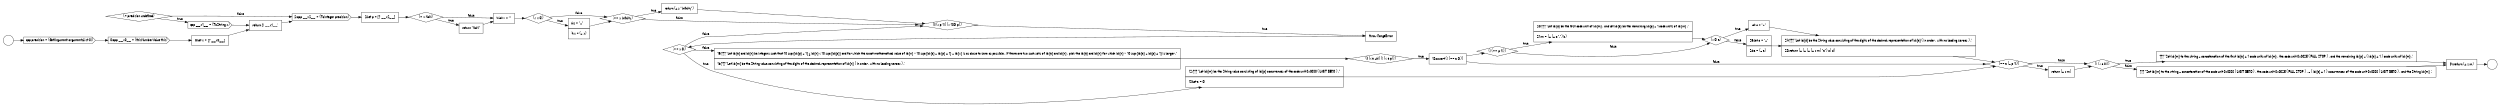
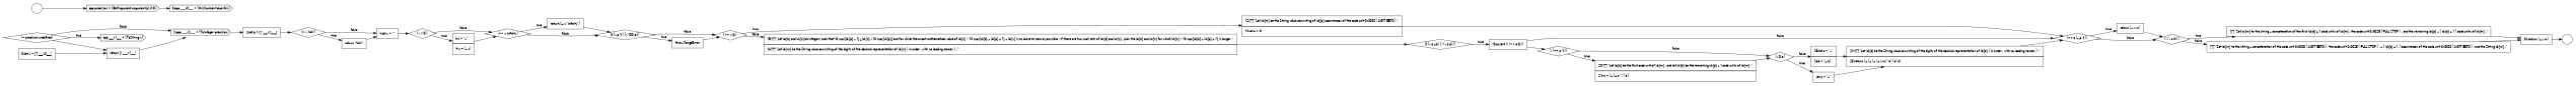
  digraph {
    fontname="Patrick Hand"
    rankdir=LR
    node [color=black fillcolor=white fontname="Patrick Hand" shape=none style=filled margin=0]
    edge [color=black fontname="Patrick Hand"]
    n1 [label=<<font color="black">(== x 0i)</font>> shape=diamond margin=""]
    n2 [label=<<font color="black">     <table border="0" cellborder="1" cellspacing="0" cellpadding="10">       <tr><td align="left">12:??? &quot;Let id:{m} be the String value consisting of id:{p} occurrences of the code unit 0x0030 ( DIGIT ZERO ) .&quot;</td></tr>       <tr><td align="left">13:let e = 0i</td></tr>     </table>   </font>>]
    n3 [label=<<font color="black">     <table border="0" cellborder="1" cellspacing="0" cellpadding="10">       <tr><td align="left">15:??? &quot;Let id:{e} and id:{n} be integers such that 10 sup:{id:{p} - 1} &le; id:{n} &lt; 10 sup:{id:{p}} and for which the exact mathematical value of id:{n} &times; 10 sup:{id:{e} - id:{p} + 1} - id:{x} is as close to zero as possible . If there are two such sets of id:{e} and id:{n} , pick the id:{e} and id:{n} for which id:{n} &times; 10 sup:{id:{e} - id:{p} + 1} is larger .&quot;</td></tr>       <tr><td align="left">16:??? &quot;Let id:{m} be the String value consisting of the digits of the decimal representation of id:{n} ( in order , with no leading zeroes ) .&quot;</td></tr>     </table>   </font>>]
    n4 [label=<<font color="black">(== e (- p 1i))</font>> shape=diamond margin=""]
    n5 [label=<<font color="black">(|| (&lt; e -6i) (! (&lt; e p)))</font>> shape=diamond margin=""]
    n6 [label=<<font color="black">     <table border="0" cellborder="1" cellspacing="0" cellpadding="10">       <tr><td align="left">2:let p = [? __x2__]</td></tr>     </table>   </font>>]
    n7 [label=<<font color="black">(= x NaN)</font>> shape=diamond margin=""]
    n8 [label=<<font color="black">     <table border="0" cellborder="1" cellspacing="0" cellpadding="10">       <tr><td align="left">4:let s = &quot;&quot;</td></tr>     </table>   </font>>]
    n9 [label=<<font color="black">     <table border="0" cellborder="1" cellspacing="0" cellpadding="10">       <tr><td align="left">return &quot;NaN&quot;</td></tr>     </table>   </font>>]
    n10 [label=<<font color="black">(&lt; 0i e)</font>> shape=diamond margin=""]
    n11 [label=<<font color="black">     <table border="0" cellborder="1" cellspacing="0" cellpadding="10">       <tr><td align="left">25:let c = &quot;-&quot;</td></tr>       <tr><td align="left">26:e = (- e)</td></tr>     </table>   </font>>]
    n12 [label=<<font color="black">     <table border="0" cellborder="1" cellspacing="0" cellpadding="10">       <tr><td align="left">let c = &quot;+&quot;</td></tr>     </table>   </font>>]
    n13 [label=<<font color="black">     <table border="0" cellborder="1" cellspacing="0" cellpadding="10">       <tr><td align="left">27:??? &quot;Let id:{d} be the String value consisting of the digits of the decimal representation of id:{e} ( in order , with no leading zeroes ) .&quot;</td></tr>       <tr><td align="left">28:return (+ (+ (+ (+ s m) &quot;e&quot;) c) d)</td></tr>     </table>   </font>>]
    n14 [label=<<font color="black">     <table border="0" cellborder="1" cellspacing="0" cellpadding="10">       <tr><td align="left">18:assert (! (== e 0i))</td></tr>     </table>   </font>>]
    n15 [label=<<font color="black">     <table border="0" cellborder="1" cellspacing="0" cellpadding="10">       <tr><td align="left">return (+ s m)</td></tr>     </table>   </font>>]
    n16 [label=<<font color="black">(! (&lt; e 0i))</font>> shape=diamond margin=""]
    n17 [label=<<font color="black">(! (== p 1i))</font>> shape=diamond margin=""]
    n18 [label=<<font color="black">(= precision undefined)</font>> shape=diamond margin=""]
    n19 [label=<<font color="black">2:app __x2__ = (ToInteger precision)</font>> shape=cds margin=""]
    n20 [label=<<font color="black">app __x1__ = (ToString x)</font>> shape=cds margin=""]
    n21 [label=<<font color="black">     <table border="0" cellborder="1" cellspacing="0" cellpadding="10">       <tr><td align="left">return [! __x1__]</td></tr>     </table>   </font>>]
    n22 [label=<<font color="black">(== x Infinity)</font>> shape=diamond margin=""]
    n23 [label=<<font color="black">     <table border="0" cellborder="1" cellspacing="0" cellpadding="10">       <tr><td align="left">return (+ s &quot;Infinity&quot;)</td></tr>     </table>   </font>>]
    n24 [label=<<font color="black">(|| (&lt; p 1i) (&lt; 100i p))</font>> shape=diamond margin=""]
    n25 [label=<<font color="black">     <table border="0" cellborder="1" cellspacing="0" cellpadding="10">       <tr><td align="left">throw RangeError</td></tr>     </table>   </font>>]
    n26 [label=" " shape=circle margin=""]
    n27 [label=<<font color="black">0:app __x0__ = (thisNumberValue this)</font>> shape=cds margin=""]
    n28 [label=<<font color="black">     <table border="0" cellborder="1" cellspacing="0" cellpadding="10">       <tr><td align="left">0:let x = [? __x0__]</td></tr>     </table>   </font>>]
    n29 [label=<<font color="black">(&lt; x 0i)</font>> shape=diamond margin=""]
    n30 [label=<<font color="black">     <table border="0" cellborder="1" cellspacing="0" cellpadding="10">       <tr><td align="left">6:s = &quot;-&quot;</td></tr>       <tr><td align="left">7:x = (- x)</td></tr>     </table>   </font>>]
    n31 [label=<<font color="black">     <table border="0" cellborder="1" cellspacing="0" cellpadding="10">       <tr><td align="left">??? &quot;Set id:{m} to the string - concatenation of the first id:{e} + 1 code units of id:{m} , the code unit 0x002E ( FULL STOP ) , and the remaining id:{p} - ( id:{e} + 1 ) code units of id:{m} .&quot;</td></tr>     </table>   </font>>]
    n32 [label=<<font color="black">     <table border="0" cellborder="1" cellspacing="0" cellpadding="10">       <tr><td align="left">??? &quot;Set id:{m} to the string - concatenation of the code unit 0x0030 ( DIGIT ZERO ) , the code unit 0x002E ( FULL STOP ) , - ( id:{e} + 1 ) occurrences of the code unit 0x0030 ( DIGIT ZERO ) , and the String id:{m} .&quot;</td></tr>     </table>   </font>>]
    n33 [label=<<font color="black">     <table border="0" cellborder="1" cellspacing="0" cellpadding="10">       <tr><td align="left">20:??? &quot;Let id:{a} be the first code unit of id:{m} , and let id:{b} be the remaining id:{p} - 1 code units of id:{m} .&quot;</td></tr>       <tr><td align="left">21:m = (+ (+ a &quot;.&quot;) b)</td></tr>     </table>   </font>>]
    n34 [label=" " shape=circle margin=""]
    n35 [label=<<font color="black">app precision = (GetArgument argumentsList 0i)</font>> shape=cds margin=""]
    n36 [label=<<font color="black">     <table border="0" cellborder="1" cellspacing="0" cellpadding="10">       <tr><td align="left">34:return (+ s m)</td></tr>     </table>   </font>>]
    n1 -> n2 [label=<<font color="black">true</font>>]
    n1 -> n3 [label=<<font color="black">false</font>>]
    n2 -> n4
    n3 -> n5
    n4 -> n15 [label=<<font color="black">true</font>>]
    n4 -> n16 [label=<<font color="black">false</font>>]
    n5 -> n14 [label=<<font color="black">true</font>>]
    n6 -> n7
    n7 -> n8 [label=<<font color="black">false</font>>]
    n7 -> n9 [label=<<font color="black">true</font>>]
    n8 -> n29
    n9 -> n8
    n10 -> n11 [label=<<font color="black">false</font>>]
    n10 -> n12 [label=<<font color="black">true</font>>]
    n11 -> n13
    n12 -> n13
    n13 -> n4
    n14 -> n4 [label=<<font color="black">false</font>>]
    n14 -> n17
    n15 -> n16
    n16 -> n31 [label=<<font color="black">true</font>>]
    n16 -> n32 [label=<<font color="black">false</font>>]
    n17 -> n10 [label=<<font color="black">false</font>>]
    n17 -> n33 [label=<<font color="black">true</font>>]
    n18 -> n19 [label=<<font color="black">false</font>>]
    n18 -> n20 [label=<<font color="black">true</font>>]
    n19 -> n6
-   n20 -> n21
+   n18 -> n21
    n21 -> n19
    n22 -> n23 [label=<<font color="black">true</font>>]
    n22 -> n24 [label=<<font color="black">false</font>>]
    n23 -> n24
-   n1 -> n24 [label=<<font color="black">false</font>>]
+   n24 -> n1 [label=<<font color="black">false</font>>]
    n24 -> n25 [label=<<font color="black">true</font>>]
    n25 -> n1
-   n27 -> n28
    n28 -> n21
    n29 -> n22 [label=<<font color="black">false</font>>]
    n29 -> n30 [label=<<font color="black">true</font>>]
    n30 -> n22
    n31 -> n36
    n32 -> n36
    n33 -> n10
    n34 -> n35
    n35 -> n27
    n36 -> n26
  }
